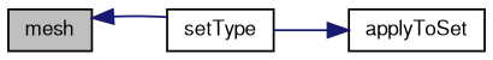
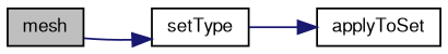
  digraph {
    rankdir=LR
    node [color=black fontname=FreeSans fontsize=10 shape=record]
    edge [color=midnightblue fontname=FreeSans fontsize=10 labelfontname=FreeSans labelfontsize=10 style=solid]
    n1 [fillcolor=grey75 fontcolor=black height=0.2 label=mesh style=filled width=0.4]
    n2 [height=0.2 label=setType width=0.4]
    n3 [height=0.2 label=applyToSet width=0.4]
-   n2 -> n1
+   n1 -> n2
    n2 -> n3
  }
